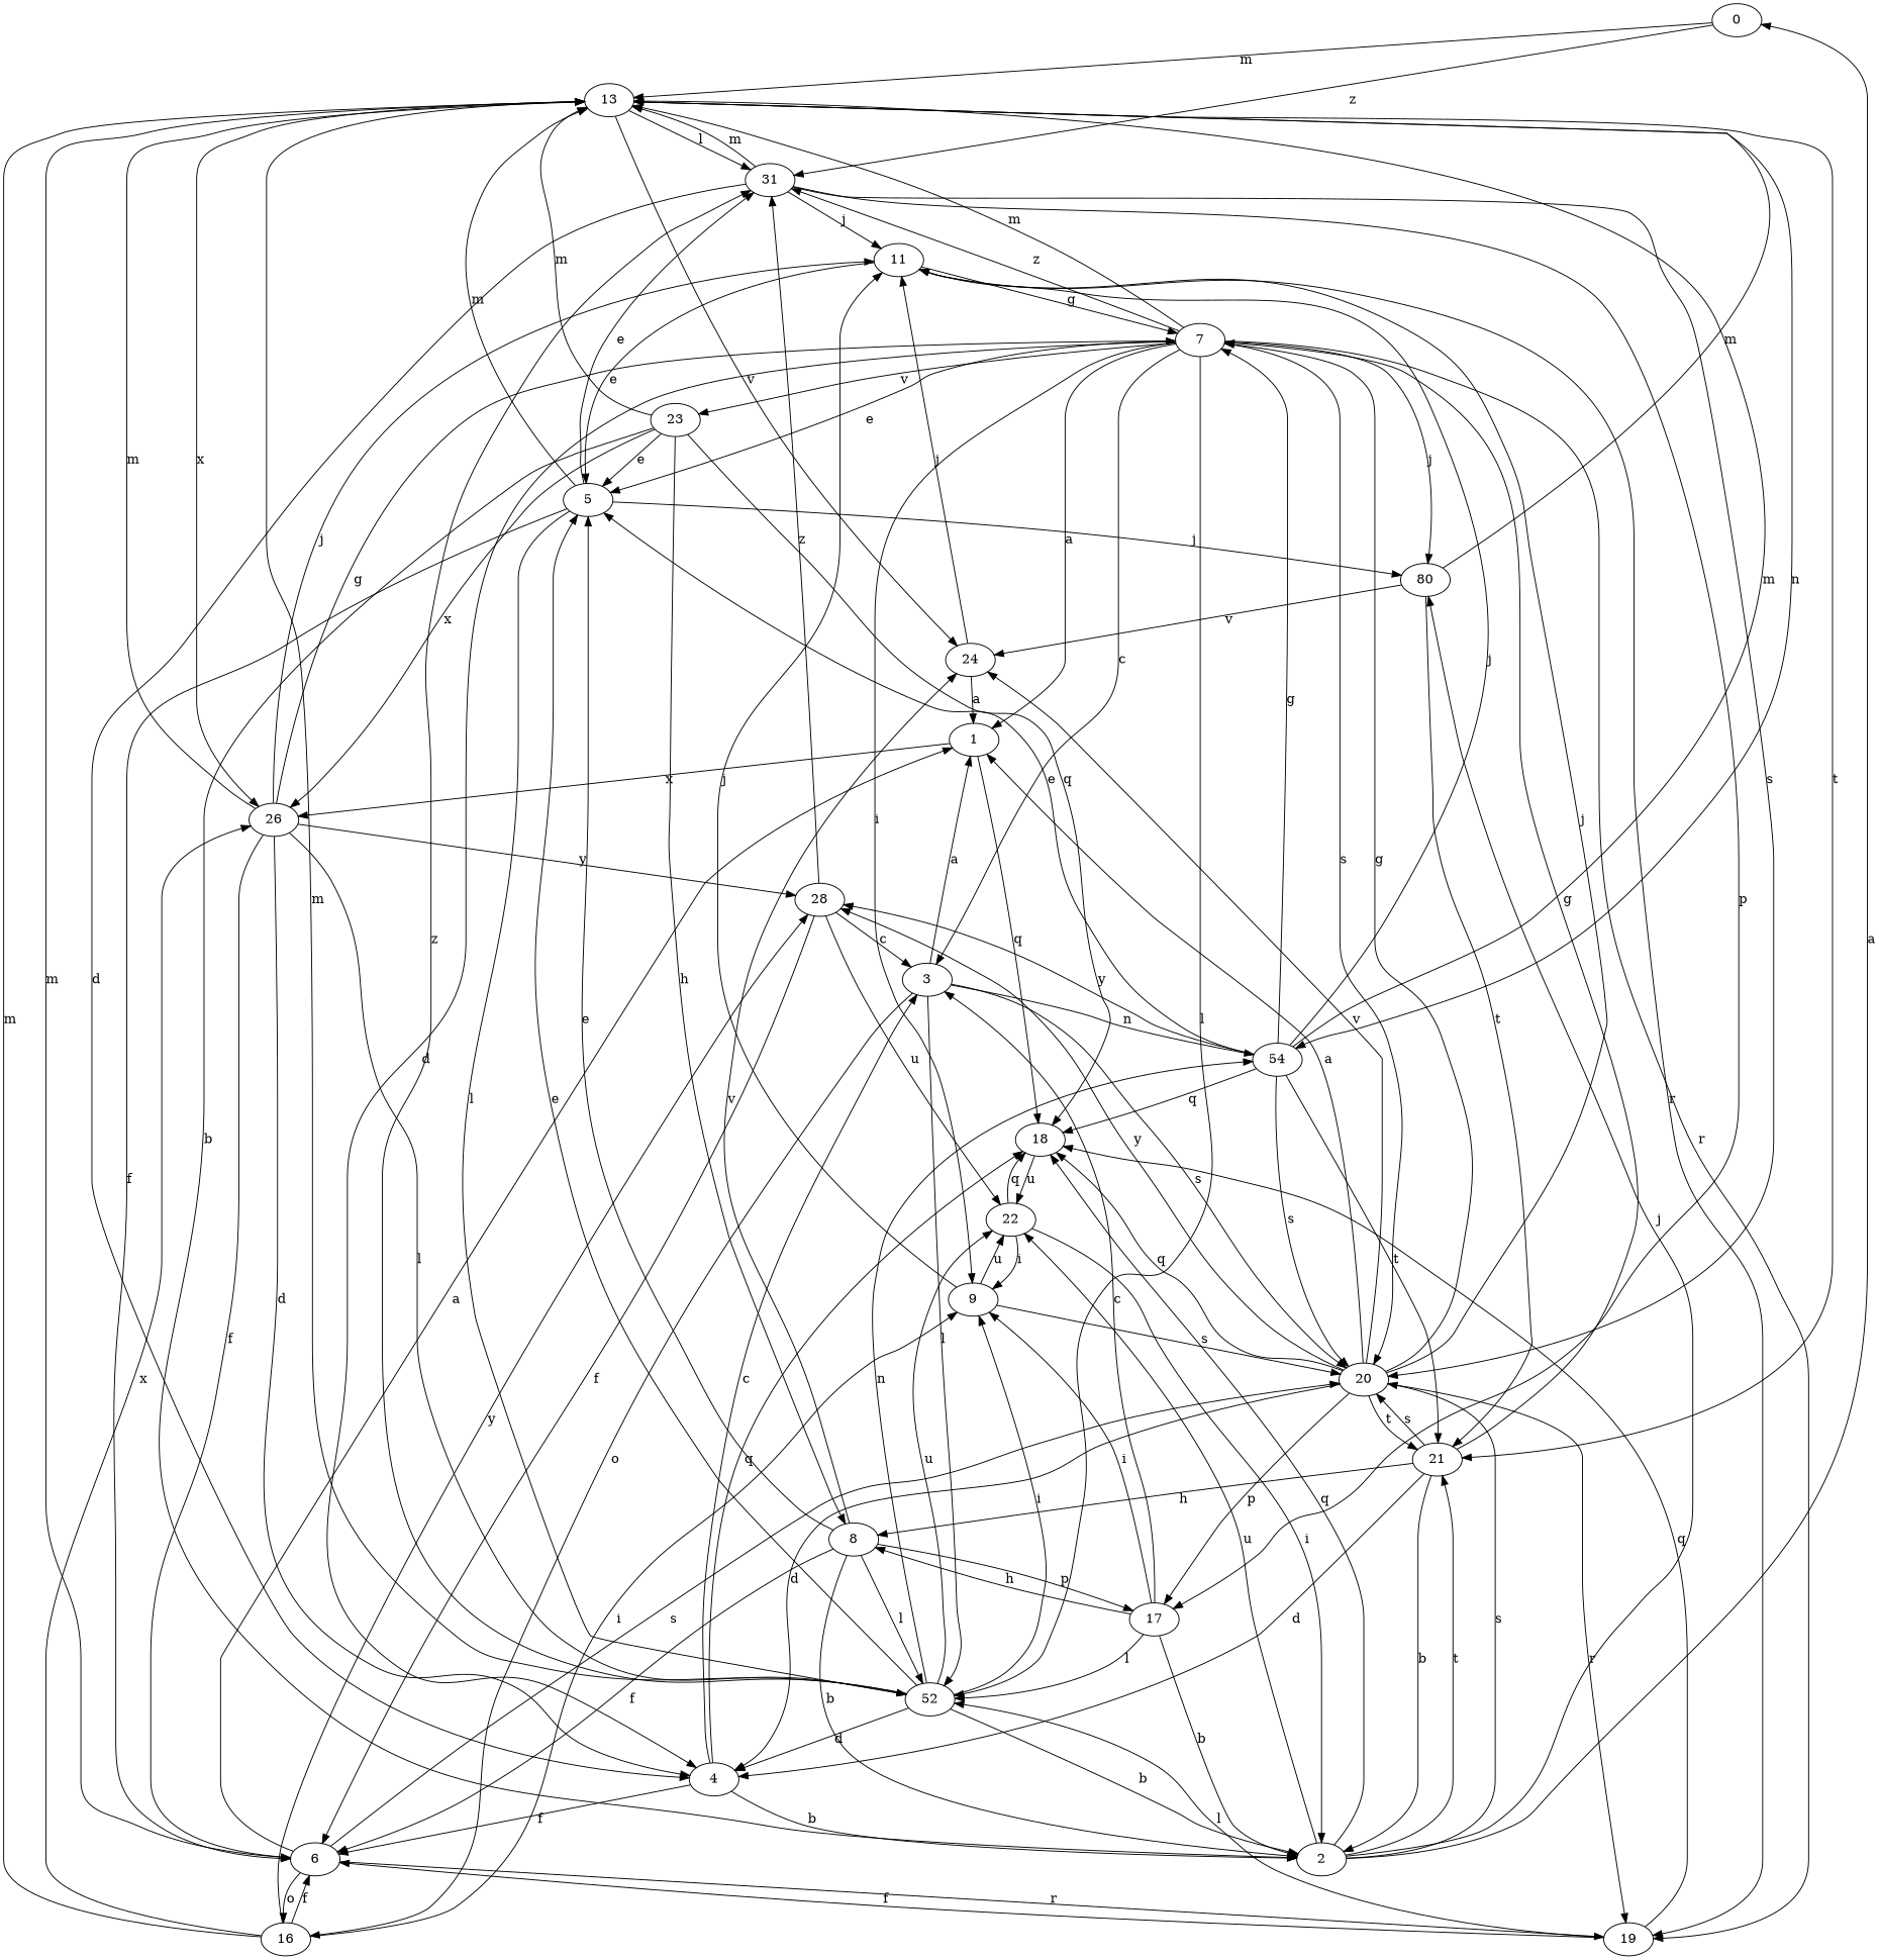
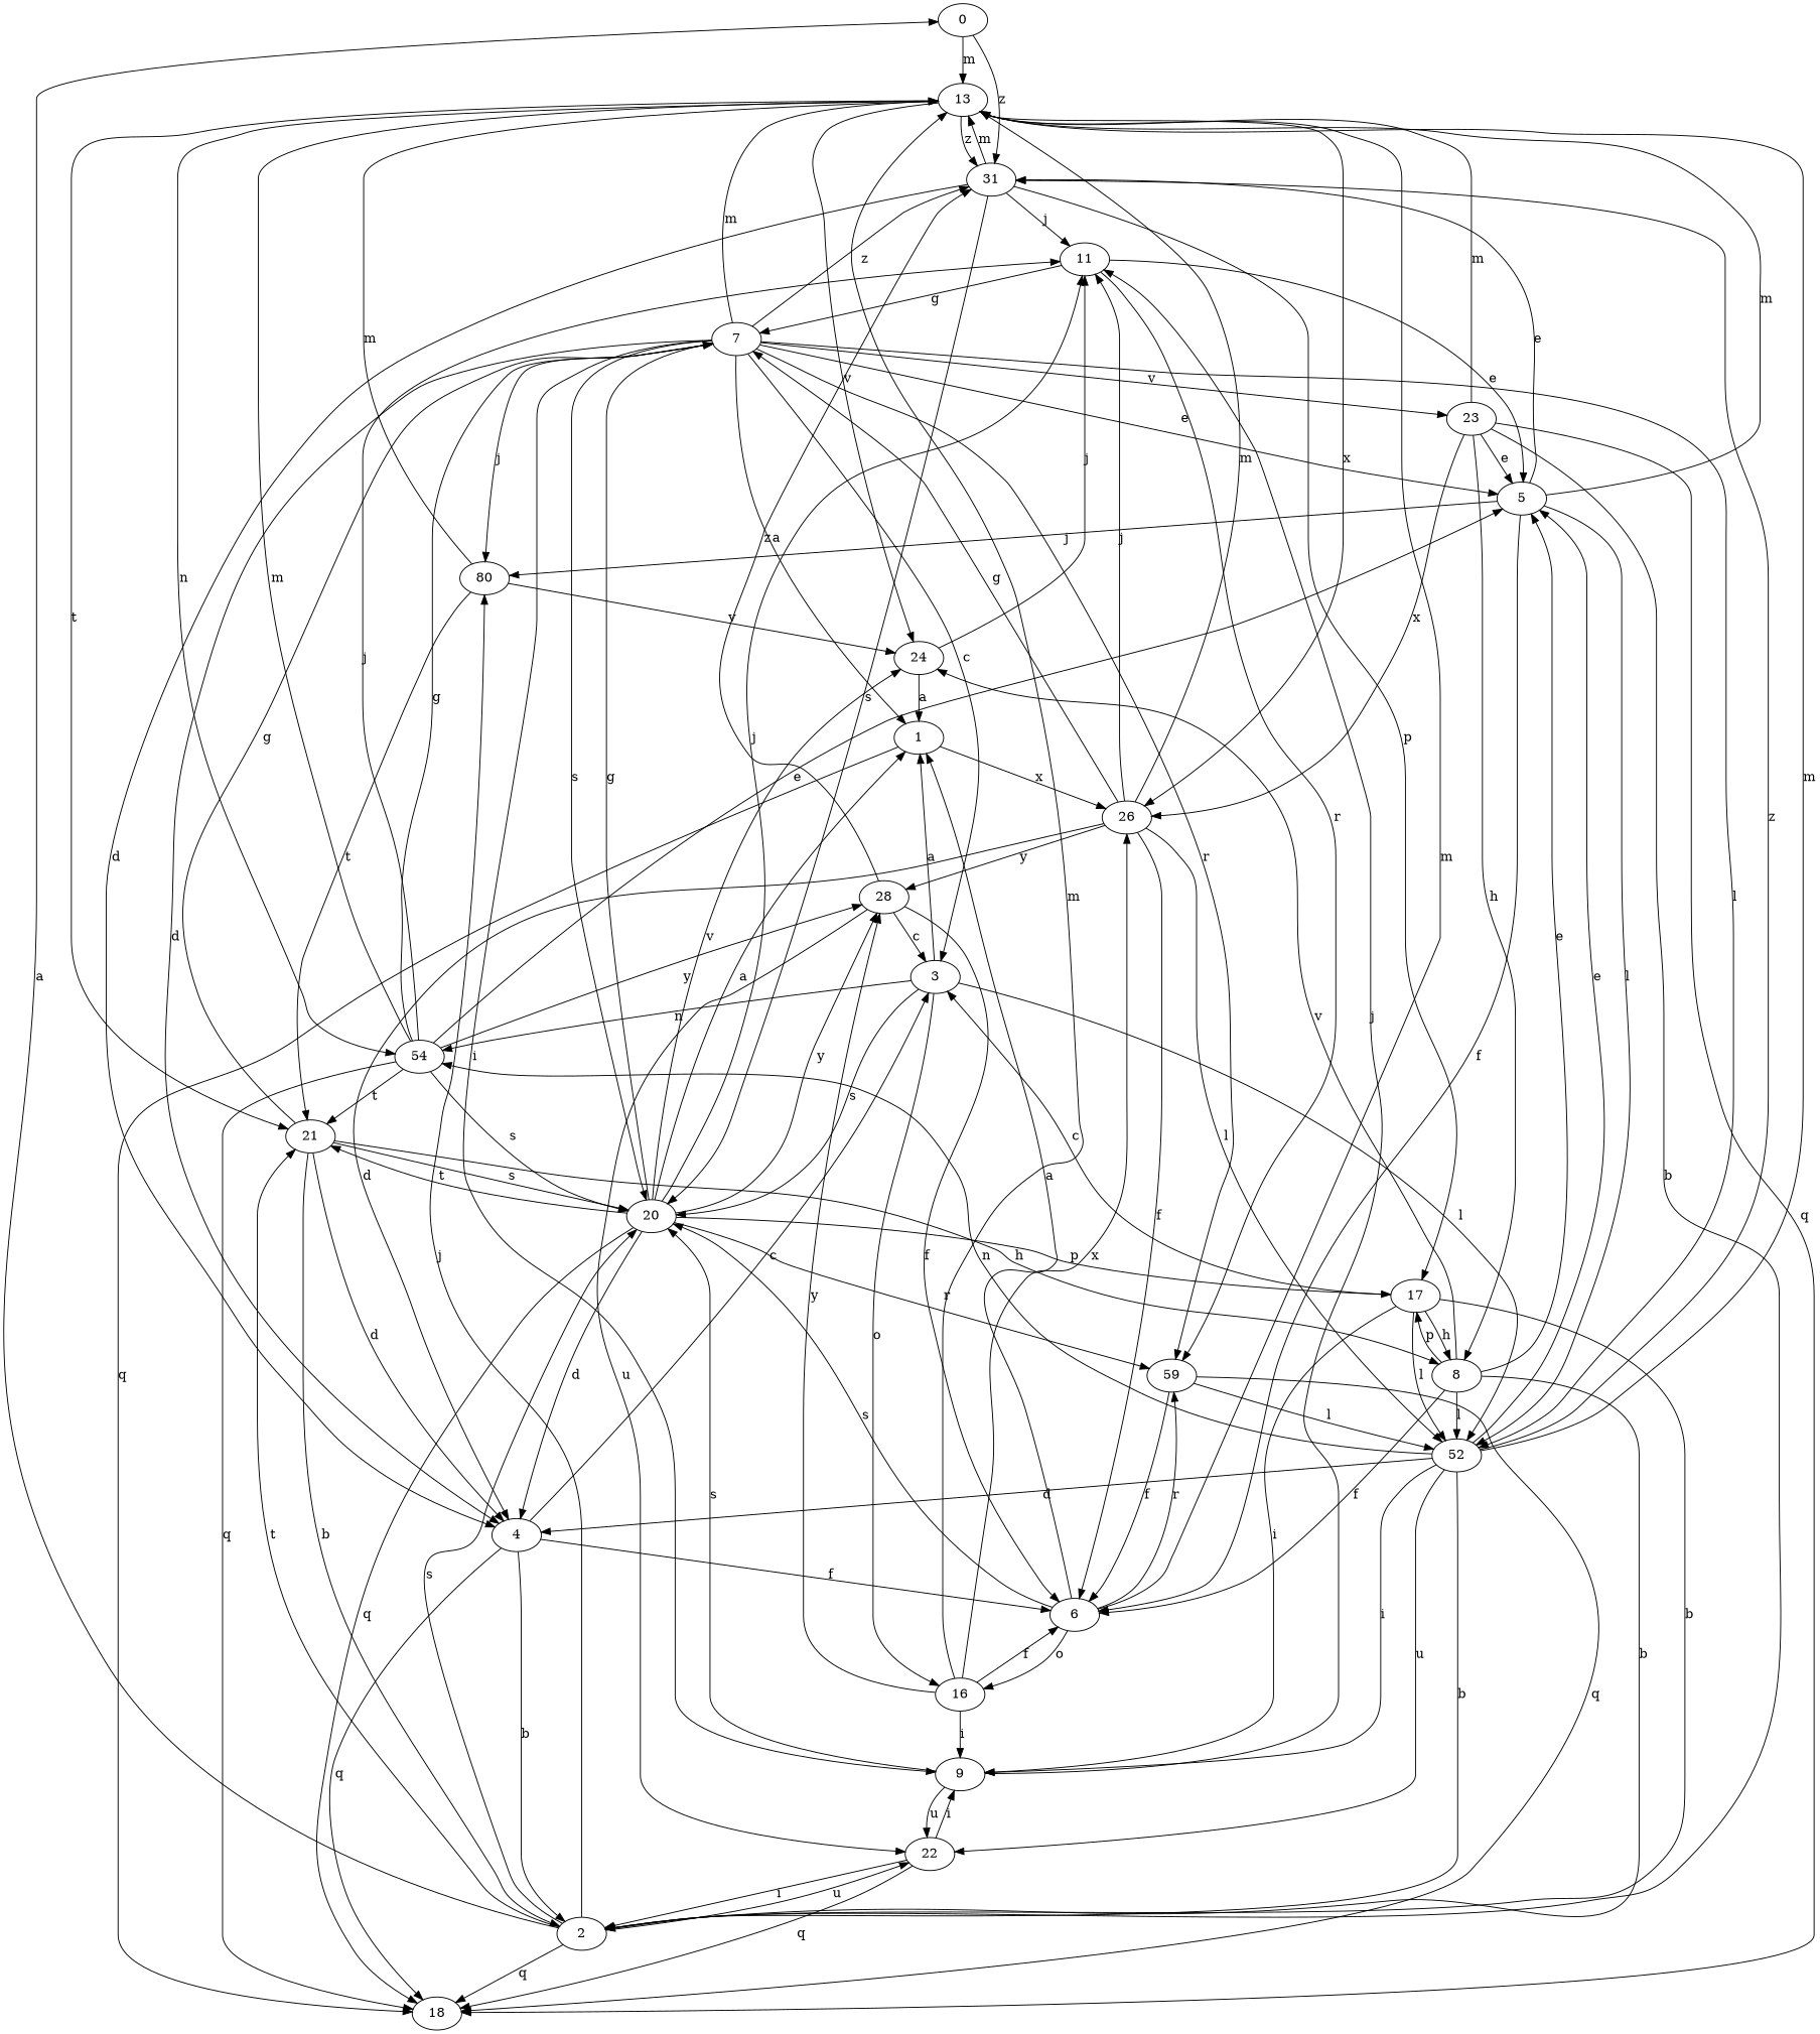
  strict digraph {
    0
    13
    31
    26
    21
    n6 [label=54]
    24
    20
    4
    17
    11
    1
    18
    22
    n15 [label=52]
    6
    7
    28
    2
    n20 [label=80]
-   19
+   19 [label=59]
    8
    9
    3
    16
    5
    23
    0 -> 13 [label=m]
    0 -> 31 [label=z]
-   13 -> 31 [label=l]
+   13 -> 31 [label=z]
    13 -> 26 [label=x]
    13 -> 21 [label=t]
    13 -> n6 [label=n]
    13 -> 24 [label=v]
    31 -> 13 [label=m]
    31 -> 20 [label=s]
    31 -> 4 [label=d]
    31 -> 17 [label=p]
    31 -> 11 [label=j]
    26 -> 13 [label=m]
    26 -> 4 [label=d]
    26 -> 11 [label=j]
    26 -> n15 [label=l]
    26 -> 6 [label=f]
    26 -> 7 [label=g]
    26 -> 28 [label=y]
    21 -> 20 [label=s]
    21 -> 4 [label=d]
    21 -> 7 [label=g]
    21 -> 2 [label=b]
    21 -> 8 [label=h]
    n6 -> 13 [label=m]
    n6 -> 21 [label=t]
    n6 -> 20 [label=s]
    n6 -> 11 [label=j]
    n6 -> 18 [label=q]
    n6 -> 7 [label=g]
    n6 -> 28 [label=y]
    n6 -> 5 [label=e]
    24 -> 11 [label=j]
    24 -> 1 [label=a]
    20 -> 21 [label=t]
    20 -> 24 [label=v]
    20 -> 4 [label=d]
    20 -> 17 [label=p]
    20 -> 11 [label=j]
    20 -> 1 [label=a]
    20 -> 18 [label=q]
    20 -> 7 [label=g]
    20 -> 28 [label=y]
    20 -> 19 [label=r]
    4 -> 18 [label=q]
    4 -> 6 [label=f]
    4 -> 2 [label=b]
    4 -> 3 [label=c]
    17 -> n15 [label=l]
    17 -> 2 [label=b]
    17 -> 8 [label=h]
    17 -> 9 [label=i]
    17 -> 3 [label=c]
    11 -> 7 [label=g]
    11 -> 19 [label=r]
    11 -> 5 [label=e]
    1 -> 26 [label=x]
    1 -> 18 [label=q]
-   18 -> 22 [label=u]
    22 -> 18 [label=q]
    22 -> 2 [label=i]
    22 -> 9 [label=i]
    n15 -> 13 [label=m]
    n15 -> 31 [label=z]
    n15 -> n6 [label=n]
    n15 -> 4 [label=d]
    n15 -> 22 [label=u]
    n15 -> 2 [label=b]
    n15 -> 9 [label=i]
    n15 -> 5 [label=e]
    6 -> 13 [label=m]
    6 -> 20 [label=s]
    6 -> 1 [label=a]
    6 -> 19 [label=r]
    6 -> 16 [label=o]
    7 -> 13 [label=m]
    7 -> 31 [label=z]
    7 -> 20 [label=s]
    7 -> 4 [label=d]
    7 -> 1 [label=a]
    7 -> n15 [label=l]
    7 -> n20 [label=j]
    7 -> 19 [label=r]
    7 -> 9 [label=i]
    7 -> 3 [label=c]
    7 -> 5 [label=e]
    7 -> 23 [label=v]
    28 -> 31 [label=z]
    28 -> 22 [label=u]
    28 -> 6 [label=f]
    28 -> 3 [label=c]
    2 -> 0 [label=a]
    2 -> 21 [label=t]
    2 -> 20 [label=s]
    2 -> 18 [label=q]
    2 -> 22 [label=u]
    2 -> n20 [label=j]
    n20 -> 13 [label=m]
    n20 -> 21 [label=t]
    n20 -> 24 [label=v]
    19 -> 18 [label=q]
    19 -> n15 [label=l]
    19 -> 6 [label=f]
    8 -> 24 [label=v]
    8 -> 17 [label=p]
    8 -> n15 [label=l]
    8 -> 6 [label=f]
    8 -> 2 [label=b]
    8 -> 5 [label=e]
    9 -> 20 [label=s]
    9 -> 11 [label=j]
    9 -> 22 [label=u]
    3 -> n6 [label=n]
    3 -> 20 [label=s]
    3 -> 1 [label=a]
    3 -> n15 [label=l]
    3 -> 16 [label=o]
    16 -> 13 [label=m]
    16 -> 26 [label=x]
    16 -> 6 [label=f]
    16 -> 28 [label=y]
    16 -> 9 [label=i]
    5 -> 13 [label=m]
    5 -> 31 [label=e]
    5 -> n15 [label=l]
    5 -> 6 [label=f]
    5 -> n20 [label=j]
    23 -> 13 [label=m]
    23 -> 26 [label=x]
    23 -> 18 [label=q]
    23 -> 2 [label=b]
    23 -> 8 [label=h]
    23 -> 5 [label=e]
  }
